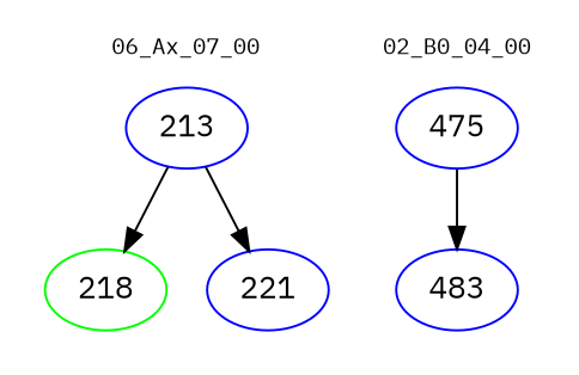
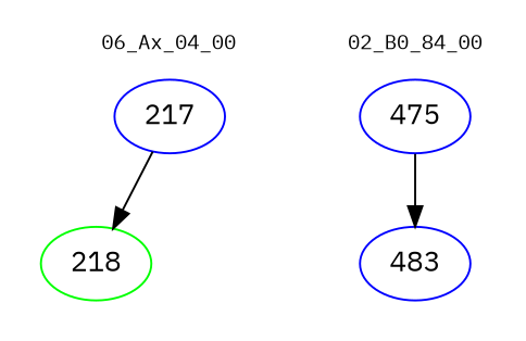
  digraph {
    fontname="IBM Plex Mono"
    node [color=blue fontname="IBM Plex Mono"]
    edge [color=black fontname="IBM Plex Mono"]
-   n1 [label=213]
+   n1 [label=217]
    n2 [color=green label=218]
-   n3 [label=221]
    n4 [label=475]
    n5 [label=483]
    subgraph cluster_1 {
      color=white
      fontsize=10
-     label="06_Ax_07_00"
+     label="06_Ax_04_00"
      n1
      n2
-     n3
    }
    subgraph cluster_2 {
      color=white
      fontsize=10
-     label="02_B0_04_00"
+     label="02_B0_84_00"
      n4
      n5
    }
    n1 -> n2
-   n1 -> n3
    n4 -> n5
  }
